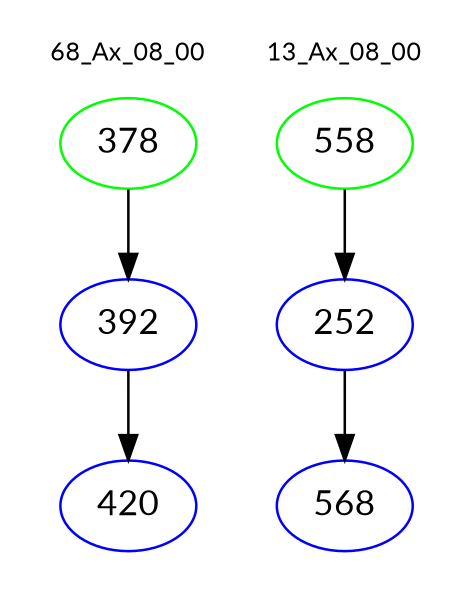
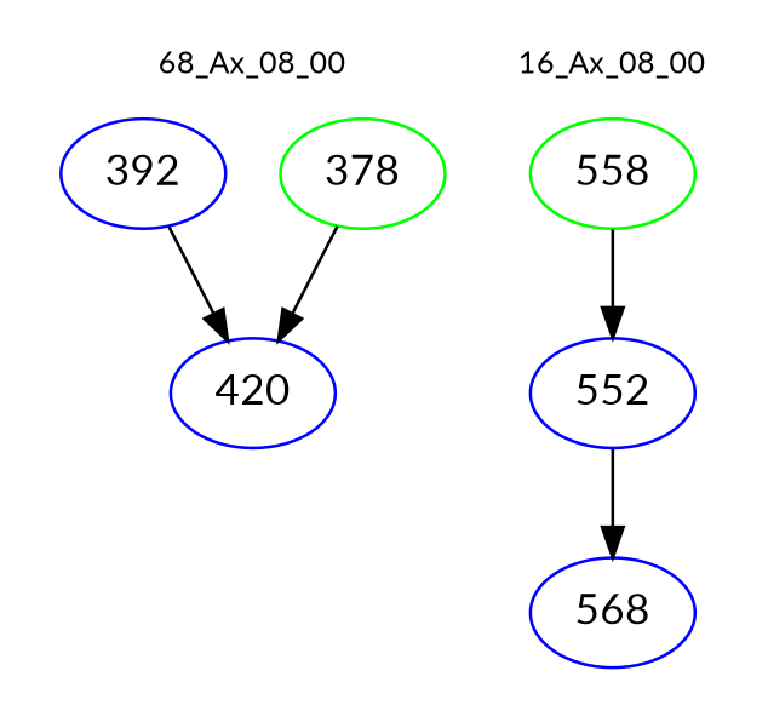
  digraph {
    fontname=Lato
    node [color=blue fontname=Lato]
    edge [color=black fontname=Lato]
    n1 [color=green label=378]
    n2 [label=420]
    n3 [label=392]
    n4 [color=green label=558]
-   n5 [label=252]
+   n5 [label=552]
    n6 [label=568]
    subgraph cluster_1 {
      color=white
      fontsize=10
      label="68_Ax_08_00"
      n1
      n2
      n3
    }
    subgraph cluster_2 {
      color=white
      fontsize=10
-     label="13_Ax_08_00"
+     label="16_Ax_08_00"
      n4
      n5
      n6
    }
-   n1 -> n3
+   n1 -> n2
    n3 -> n2
    n4 -> n5
    n5 -> n6
  }
